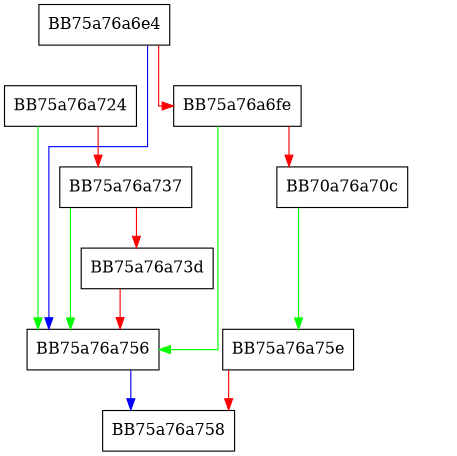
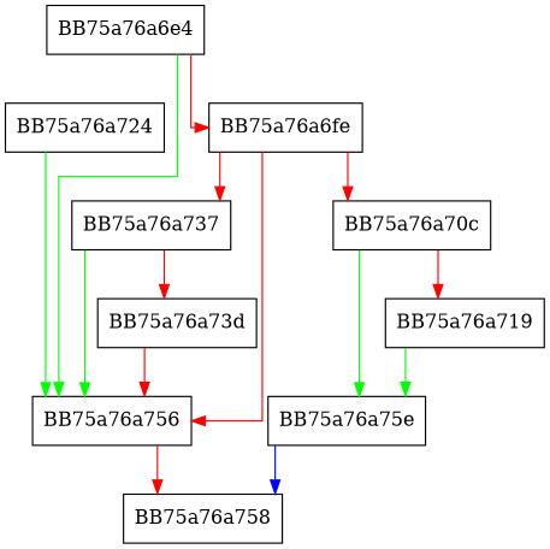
  digraph {
    splines=ortho
    node [shape=box]
    edge [color=green]
    BB75a76a6e4
    BB75a76a756
    BB75a76a6fe
    BB75a76a758
-   BB75a76a70c [label=BB70a76a70c]
+   BB75a76a70c
    BB75a76a75e
+   BB75a76a719
    BB75a76a724
    BB75a76a737
    BB75a76a73d
-   BB75a76a6e4 -> BB75a76a756 [color=blue]
+   BB75a76a6e4 -> BB75a76a756
    BB75a76a6e4 -> BB75a76a6fe [color=red]
-   BB75a76a756 -> BB75a76a758 [color=blue]
-   BB75a76a6fe -> BB75a76a756
+   BB75a76a756 -> BB75a76a758 [color=red]
+   BB75a76a6fe -> BB75a76a756 [color=red]
    BB75a76a6fe -> BB75a76a70c [color=red]
    BB75a76a70c -> BB75a76a75e
-   BB75a76a75e -> BB75a76a758 [color=red]
+   BB75a76a70c -> BB75a76a719 [color=red]
+   BB75a76a75e -> BB75a76a758 [color=blue]
+   BB75a76a719 -> BB75a76a75e
    BB75a76a724 -> BB75a76a756
-   BB75a76a724 -> BB75a76a737 [color=red]
+   BB75a76a6fe -> BB75a76a737 [color=red]
    BB75a76a737 -> BB75a76a756
    BB75a76a737 -> BB75a76a73d [color=red]
    BB75a76a73d -> BB75a76a756 [color=red]
  }
